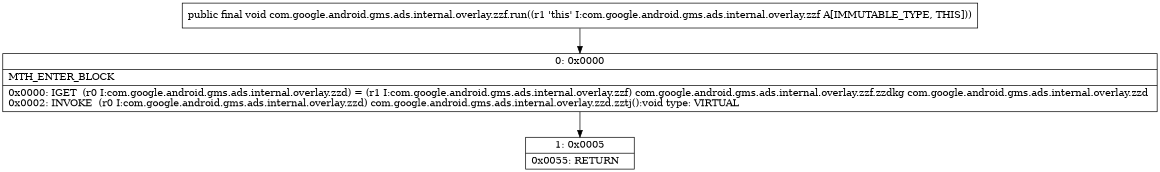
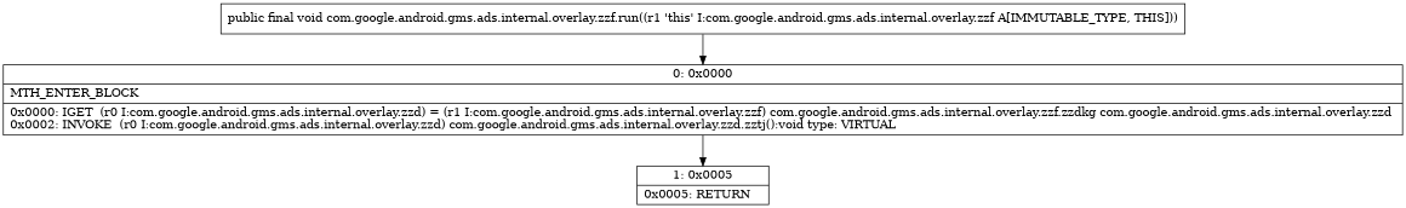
  digraph {
    node [shape=record]
    n1 [label="{0\:\ 0x0000|MTH_ENTER_BLOCK\l|0x0000: IGET  (r0 I:com.google.android.gms.ads.internal.overlay.zzd) = (r1 I:com.google.android.gms.ads.internal.overlay.zzf) com.google.android.gms.ads.internal.overlay.zzf.zzdkg com.google.android.gms.ads.internal.overlay.zzd \l0x0002: INVOKE  (r0 I:com.google.android.gms.ads.internal.overlay.zzd) com.google.android.gms.ads.internal.overlay.zzd.zztj():void type: VIRTUAL \l}"]
-   n2 [label="{1\:\ 0x0005|0x0055: RETURN   \l}"]
+   n2 [label="{1\:\ 0x0005|0x0005: RETURN   \l}"]
    n3 [label="{public final void com.google.android.gms.ads.internal.overlay.zzf.run((r1 'this' I:com.google.android.gms.ads.internal.overlay.zzf A[IMMUTABLE_TYPE, THIS])) }"]
    n1 -> n2
    n3 -> n1
  }
